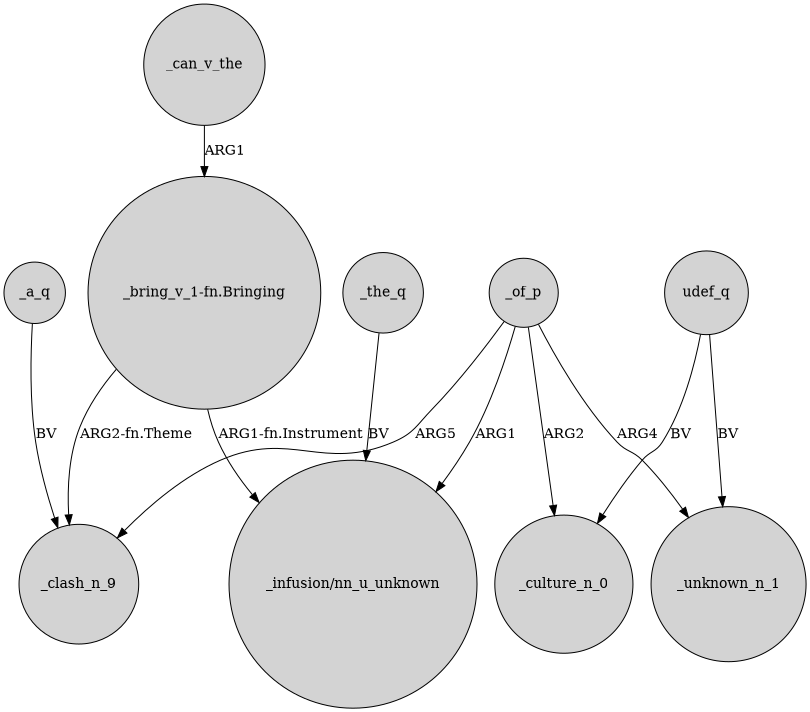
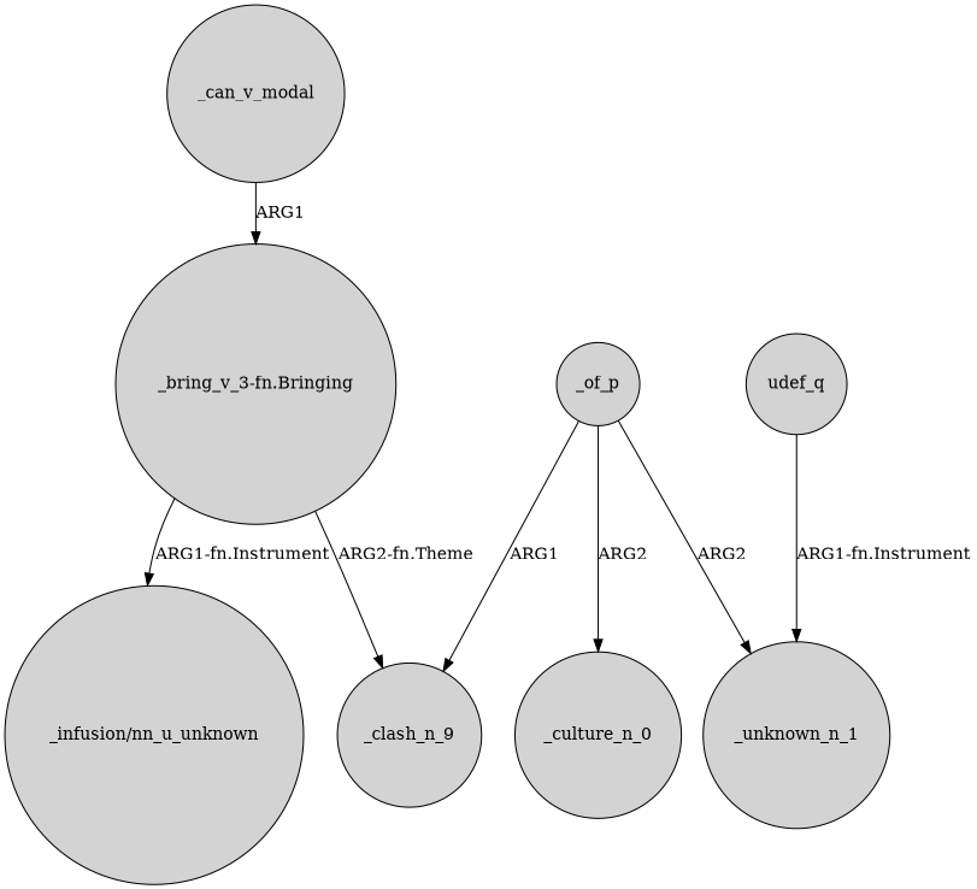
  digraph {
    node [shape=circle style=filled]
    n1 [label=_clash_n_9]
-   "_bring_v_1-fn.Bringing"
+   "_bring_v_1-fn.Bringing" [label="_bring_v_3-fn.Bringing"]
    "_infusion/nn_u_unknown"
    _of_p
    n5 [label=_culture_n_0]
    n6 [label=_unknown_n_1]
-   _the_q
    udef_q
-   _can_v_modal [label=_can_v_the]
-   _a_q
+   _can_v_modal
    "_bring_v_1-fn.Bringing" -> n1 [label="ARG2-fn.Theme"]
    "_bring_v_1-fn.Bringing" -> "_infusion/nn_u_unknown" [label="ARG1-fn.Instrument"]
-   _of_p -> n1 [label=ARG5]
-   _of_p -> "_infusion/nn_u_unknown" [label=ARG1]
+   _of_p -> n1 [label=ARG1]
    _of_p -> n5 [label=ARG2]
-   _of_p -> n6 [label=ARG4]
-   _the_q -> "_infusion/nn_u_unknown" [label=BV]
-   udef_q -> n5 [label=BV]
-   udef_q -> n6 [label=BV]
+   _of_p -> n6 [label=ARG2]
+   udef_q -> n6 [label="ARG1-fn.Instrument"]
    _can_v_modal -> "_bring_v_1-fn.Bringing" [label=ARG1]
-   _a_q -> n1 [label=BV]
  }
